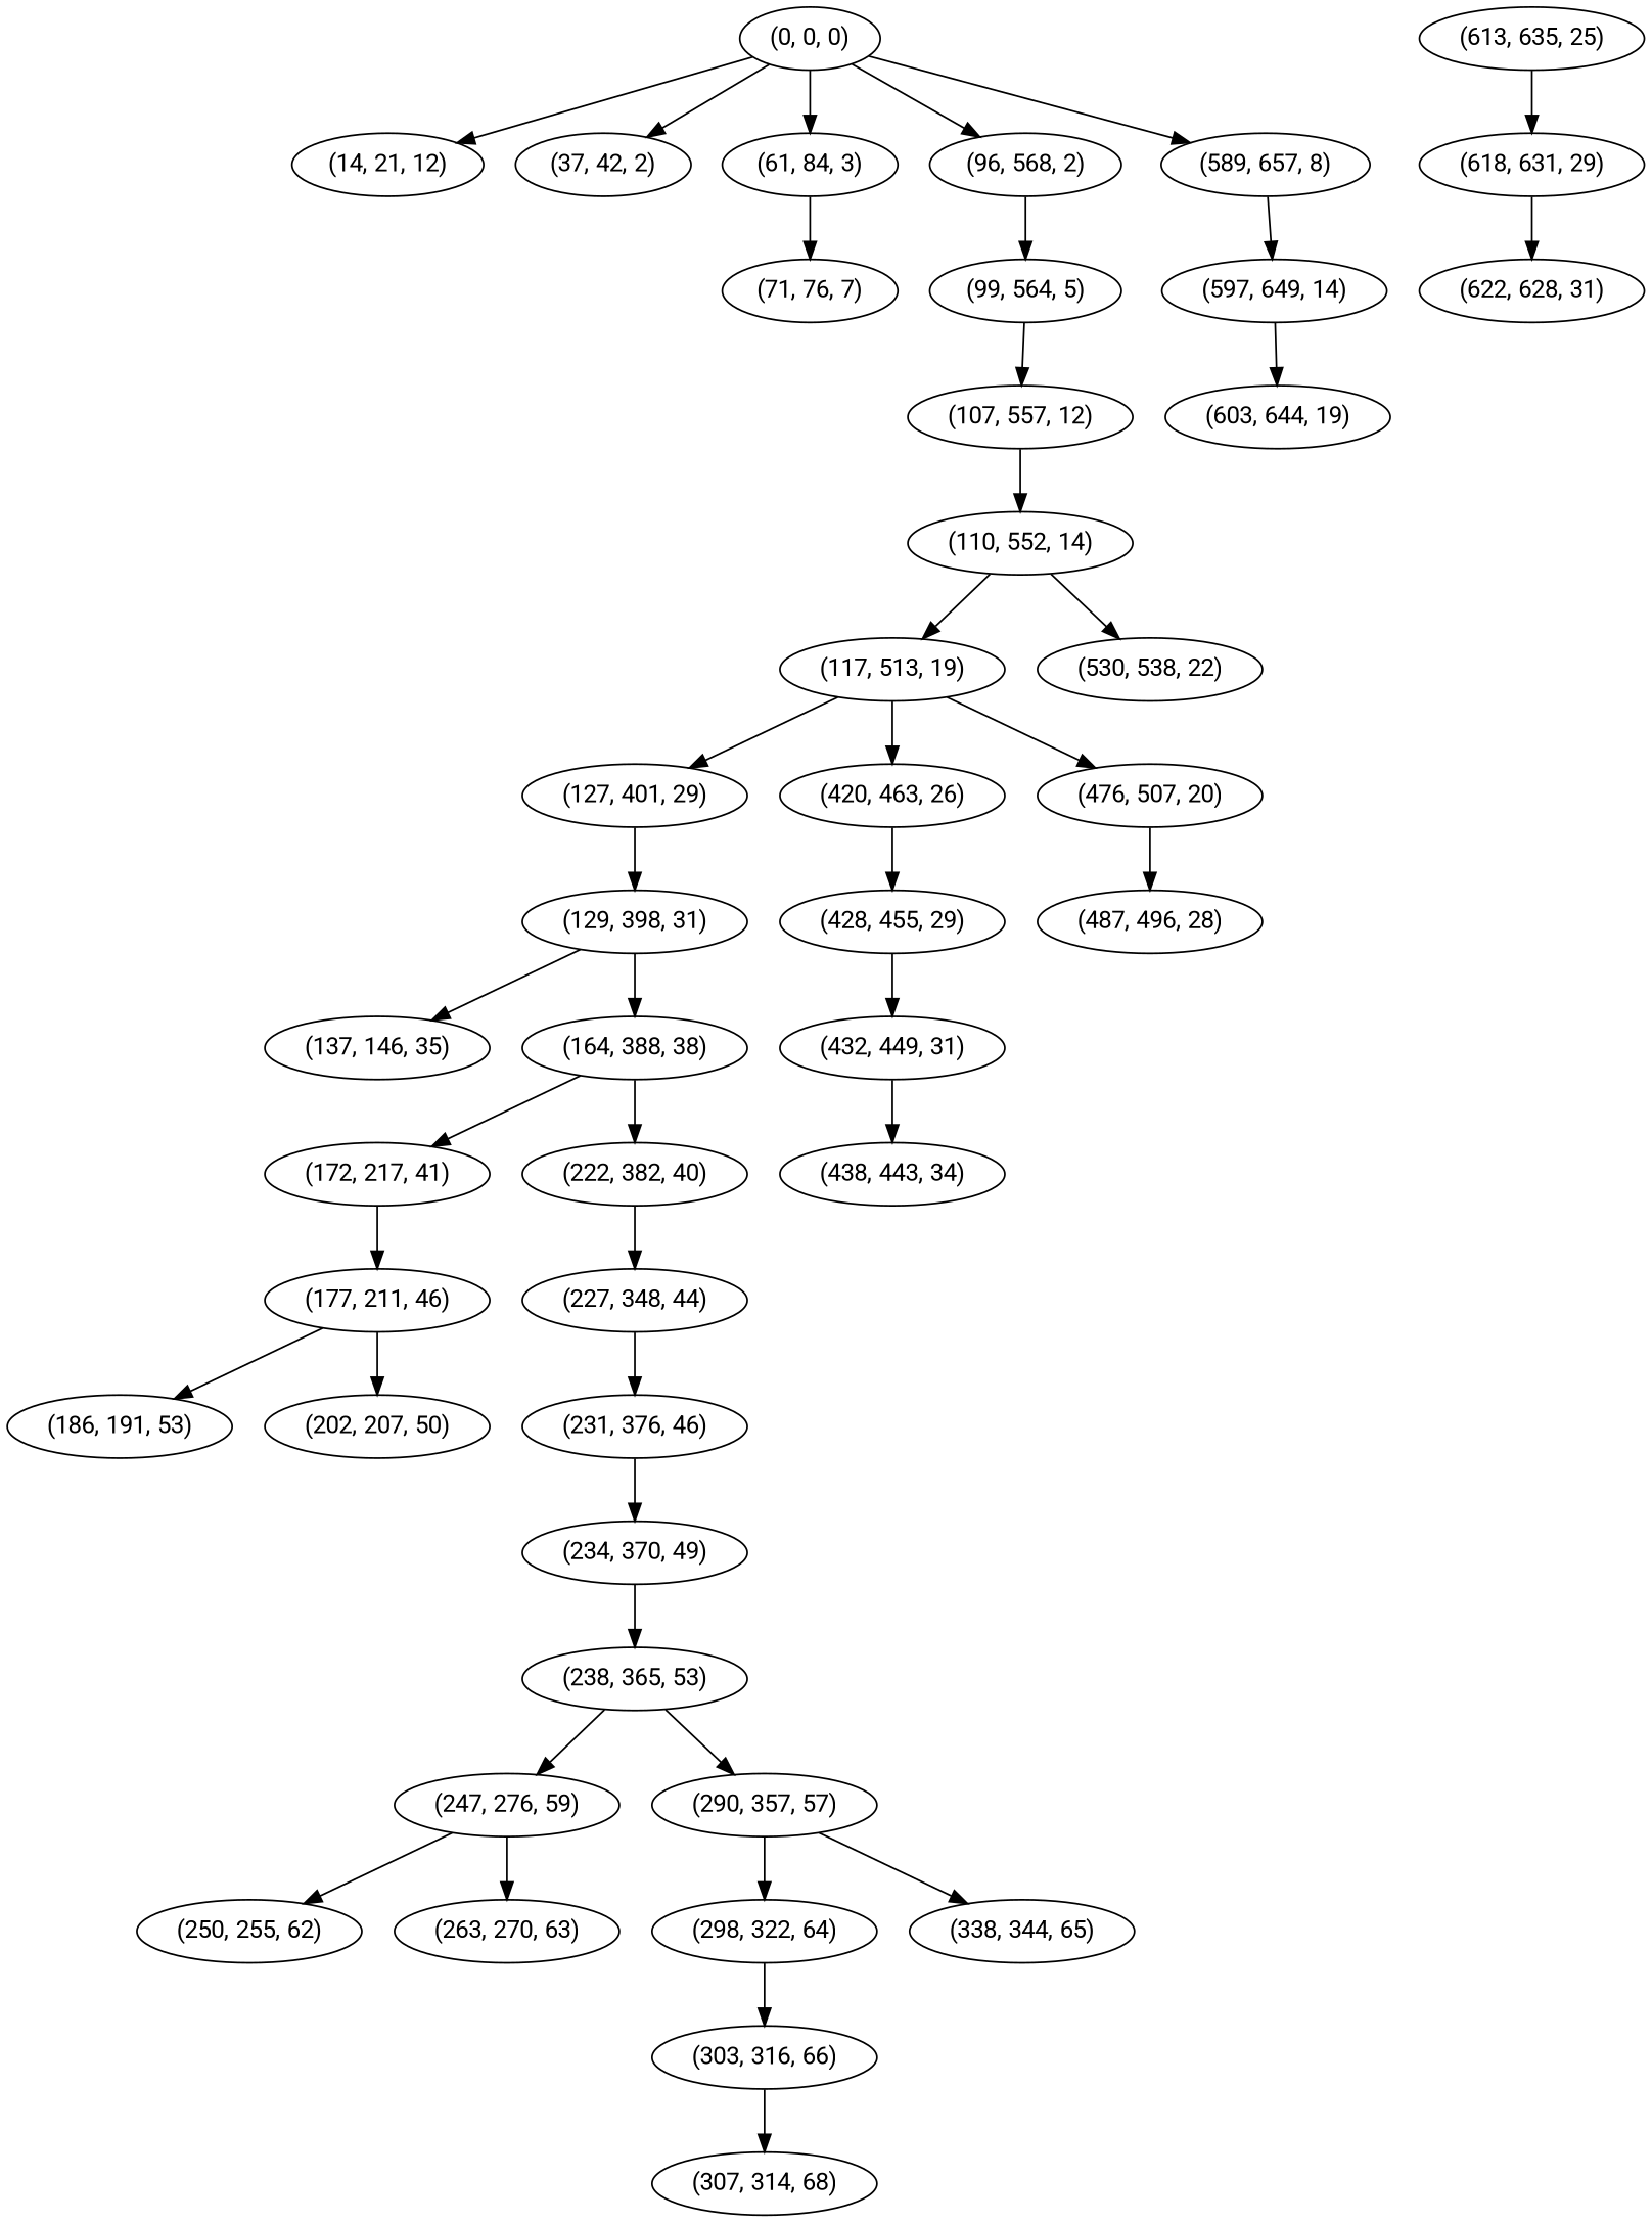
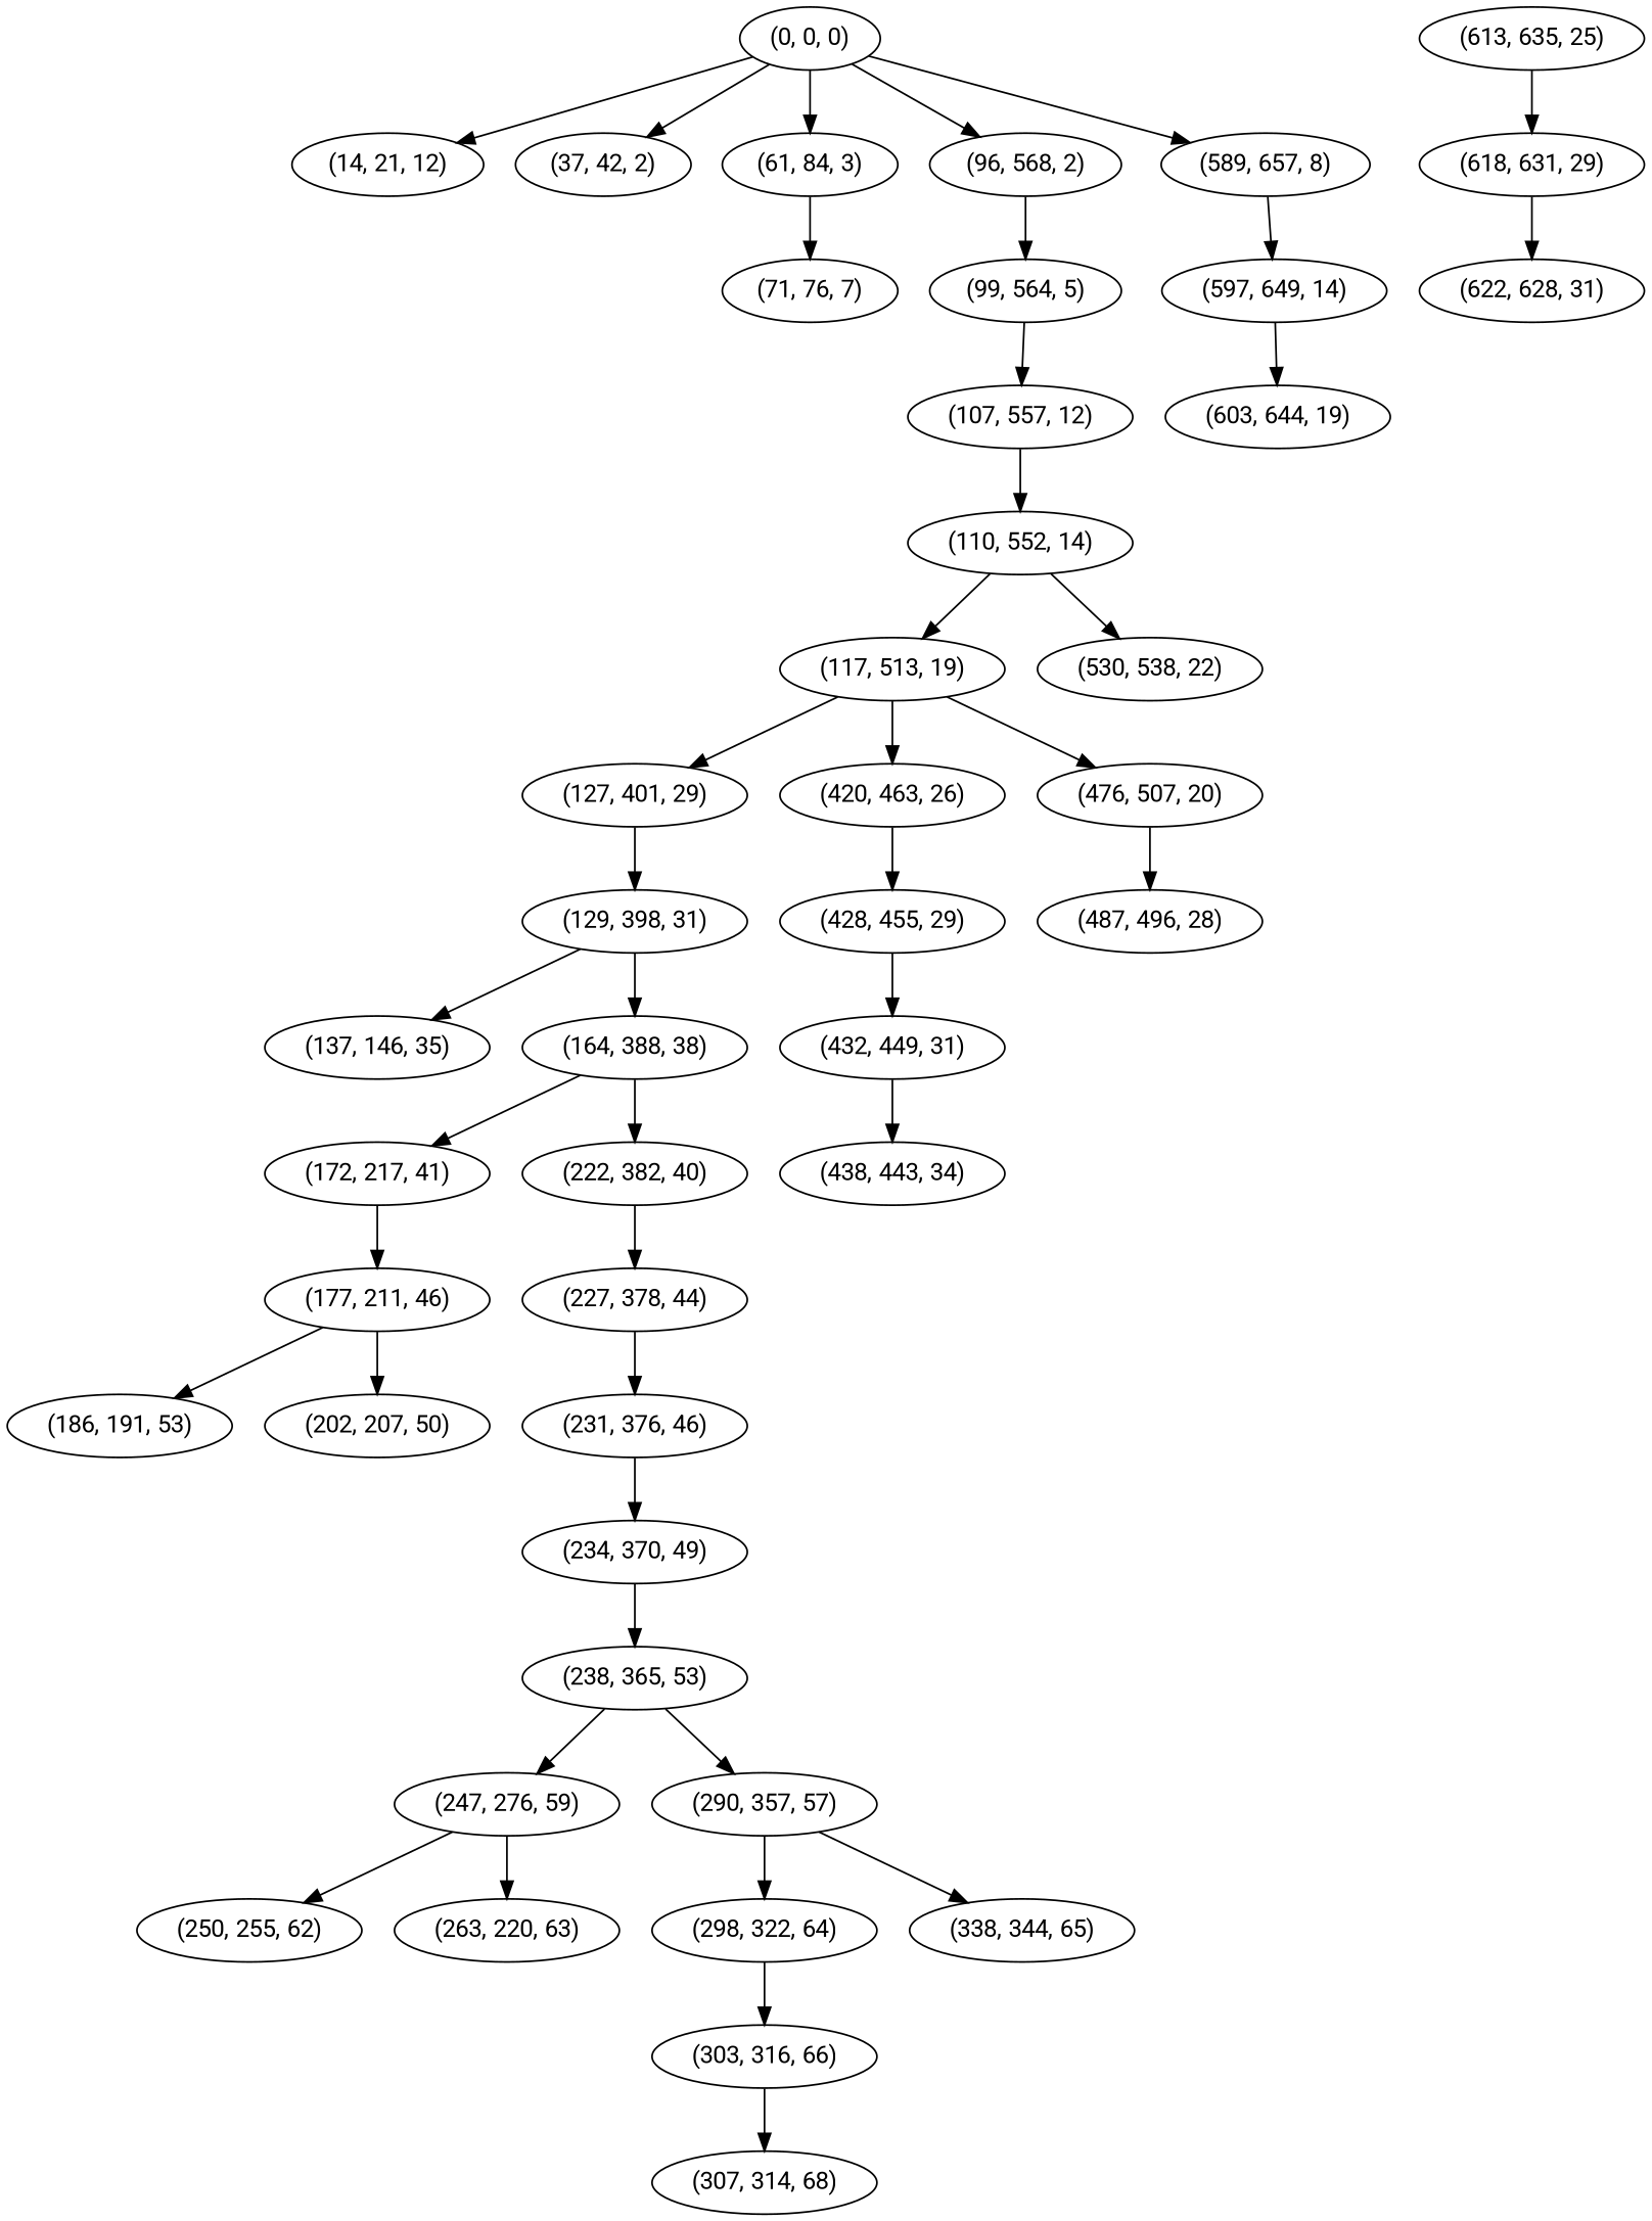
  digraph {
    fontname=Roboto
    node [fontname=Roboto]
    edge [fontname=Roboto]
    "(0, 0, 0)"
    "(14, 21, 12)"
    "(37, 42, 2)"
    "(61, 84, 3)"
    "(96, 568, 2)"
    "(589, 657, 8)"
    "(71, 76, 7)"
    "(99, 564, 5)"
    "(597, 649, 14)"
    "(107, 557, 12)"
    "(110, 552, 14)"
    "(117, 513, 19)"
    "(530, 538, 22)"
    "(127, 401, 29)"
    "(420, 463, 26)"
    "(476, 507, 20)"
    "(129, 398, 31)"
    "(428, 455, 29)"
    "(487, 496, 28)"
    "(137, 146, 35)"
    "(164, 388, 38)"
    "(172, 217, 41)"
    "(222, 382, 40)"
    "(177, 211, 46)"
-   "(227, 378, 44)" [label="(227, 348, 44)"]
+   "(227, 378, 44)"
    "(186, 191, 53)"
    "(202, 207, 50)"
    "(231, 376, 46)"
    "(234, 370, 49)"
    "(238, 365, 53)"
    "(247, 276, 59)"
    "(290, 357, 57)"
    "(250, 255, 62)"
-   "(263, 270, 63)"
+   "(263, 270, 63)" [label="(263, 220, 63)"]
    "(298, 322, 64)"
    "(338, 344, 65)"
    "(303, 316, 66)"
    "(307, 314, 68)"
    "(432, 449, 31)"
    "(438, 443, 34)"
    "(603, 644, 19)"
    "(613, 635, 25)"
    "(618, 631, 29)"
    "(622, 628, 31)"
    "(0, 0, 0)" -> "(14, 21, 12)"
    "(0, 0, 0)" -> "(37, 42, 2)"
    "(0, 0, 0)" -> "(61, 84, 3)"
    "(0, 0, 0)" -> "(96, 568, 2)"
    "(0, 0, 0)" -> "(589, 657, 8)"
    "(61, 84, 3)" -> "(71, 76, 7)"
    "(96, 568, 2)" -> "(99, 564, 5)"
    "(589, 657, 8)" -> "(597, 649, 14)"
    "(99, 564, 5)" -> "(107, 557, 12)"
    "(597, 649, 14)" -> "(603, 644, 19)"
    "(107, 557, 12)" -> "(110, 552, 14)"
    "(110, 552, 14)" -> "(117, 513, 19)"
    "(110, 552, 14)" -> "(530, 538, 22)"
    "(117, 513, 19)" -> "(127, 401, 29)"
    "(117, 513, 19)" -> "(420, 463, 26)"
    "(117, 513, 19)" -> "(476, 507, 20)"
    "(127, 401, 29)" -> "(129, 398, 31)"
    "(420, 463, 26)" -> "(428, 455, 29)"
    "(476, 507, 20)" -> "(487, 496, 28)"
    "(129, 398, 31)" -> "(137, 146, 35)"
    "(129, 398, 31)" -> "(164, 388, 38)"
    "(428, 455, 29)" -> "(432, 449, 31)"
    "(164, 388, 38)" -> "(172, 217, 41)"
    "(164, 388, 38)" -> "(222, 382, 40)"
    "(172, 217, 41)" -> "(177, 211, 46)"
    "(222, 382, 40)" -> "(227, 378, 44)"
    "(177, 211, 46)" -> "(186, 191, 53)"
    "(177, 211, 46)" -> "(202, 207, 50)"
    "(227, 378, 44)" -> "(231, 376, 46)"
    "(231, 376, 46)" -> "(234, 370, 49)"
    "(234, 370, 49)" -> "(238, 365, 53)"
    "(238, 365, 53)" -> "(247, 276, 59)"
    "(238, 365, 53)" -> "(290, 357, 57)"
    "(247, 276, 59)" -> "(250, 255, 62)"
    "(247, 276, 59)" -> "(263, 270, 63)"
    "(290, 357, 57)" -> "(298, 322, 64)"
    "(290, 357, 57)" -> "(338, 344, 65)"
    "(298, 322, 64)" -> "(303, 316, 66)"
    "(303, 316, 66)" -> "(307, 314, 68)"
    "(432, 449, 31)" -> "(438, 443, 34)"
    "(613, 635, 25)" -> "(618, 631, 29)"
    "(618, 631, 29)" -> "(622, 628, 31)"
  }
